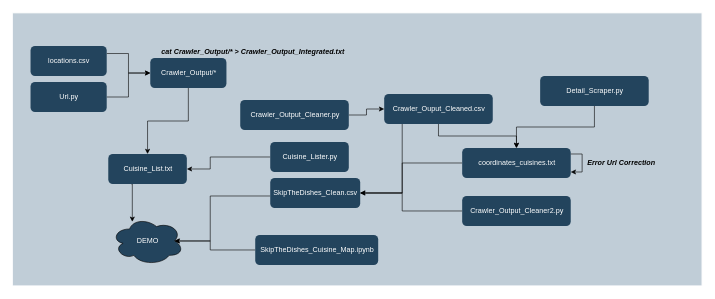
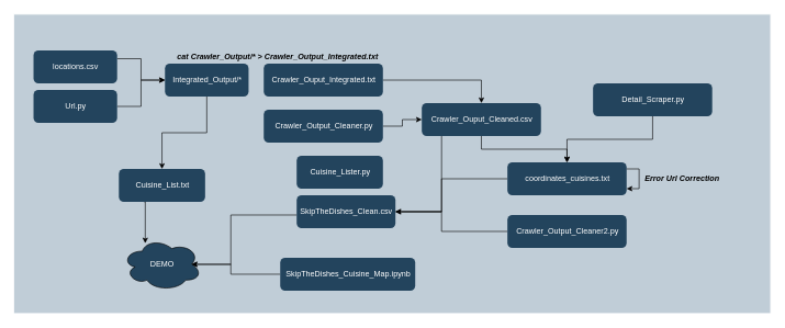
  <mxCell id="0" />
  <mxCell id="1" parent="0" />
  <mxCell id="2" value="" style="strokeColor=#FFFFFF;fillColor=#BAC8D3;fontSize=18;strokeWidth=2;fontFamily=Helvetica;html=1;opacity=90;" parent="1" vertex="1"><mxGeometry x="20" y="20.5" width="1150" height="455.5" as="geometry" /></mxCell>
  <mxCell id="3" style="edgeStyle=orthogonalEdgeStyle;rounded=0;orthogonalLoop=1;jettySize=auto;html=1;exitX=1;exitY=0.25;exitDx=0;exitDy=0;" parent="1" source="4" target="8" edge="1"><mxGeometry relative="1" as="geometry" /></mxCell>
  <mxCell id="4" value="&lt;font color=&quot;#ffffff&quot;&gt;locations.csv&lt;/font&gt;" style="rounded=1;fillColor=#23445D;strokeColor=none;strokeWidth=2;fontFamily=Helvetica;html=1;gradientColor=none;" parent="1" vertex="1"><mxGeometry x="50.395" y="76" width="127" height="50" as="geometry" /></mxCell>
  <mxCell id="5" style="edgeStyle=orthogonalEdgeStyle;rounded=0;orthogonalLoop=1;jettySize=auto;html=1;entryX=0;entryY=0.5;entryDx=0;entryDy=0;" parent="1" source="6" target="8" edge="1"><mxGeometry relative="1" as="geometry" /></mxCell>
  <mxCell id="6" value="&lt;font color=&quot;#ffffff&quot;&gt;Url.py&lt;/font&gt;" style="rounded=1;fillColor=#23445D;strokeColor=none;strokeWidth=2;fontFamily=Helvetica;html=1;gradientColor=none;" parent="1" vertex="1"><mxGeometry x="50.395" y="136" width="127" height="50" as="geometry" /></mxCell>
  <mxCell id="7" value="" style="edgeStyle=orthogonalEdgeStyle;rounded=0;orthogonalLoop=1;jettySize=auto;html=1;" parent="1" source="8" target="28" edge="1"><mxGeometry relative="1" as="geometry" /></mxCell>
- <mxCell id="8" value="&lt;font color=&quot;#ffffff&quot;&gt;Crawler_Output/*&lt;br&gt;&lt;/font&gt;" style="rounded=1;fillColor=#23445D;strokeColor=none;strokeWidth=2;fontFamily=Helvetica;html=1;gradientColor=none;" parent="1" vertex="1"><mxGeometry x="250" y="96" width="127" height="50" as="geometry" /></mxCell>
+ <mxCell id="8" value="&lt;font color=&quot;#ffffff&quot;&gt;Integrated_Output/*&lt;br&gt;&lt;/font&gt;" style="rounded=1;fillColor=#23445D;strokeColor=none;strokeWidth=2;fontFamily=Helvetica;html=1;gradientColor=none;" parent="1" vertex="1"><mxGeometry x="250" y="96" width="127" height="50" as="geometry" /></mxCell>
+ <mxCell id="9" value="" style="edgeStyle=orthogonalEdgeStyle;rounded=0;orthogonalLoop=1;jettySize=auto;html=1;" parent="1" source="10" target="13" edge="1"><mxGeometry relative="1" as="geometry" /></mxCell>
+ <mxCell id="10" value="&lt;font color=&quot;#ffffff&quot;&gt;Crawler_Ouput_Integrated.txt&lt;br&gt;&lt;/font&gt;" style="rounded=1;fillColor=#23445D;strokeColor=none;strokeWidth=2;fontFamily=Helvetica;html=1;gradientColor=none;" parent="1" vertex="1"><mxGeometry x="400" y="96" width="181" height="50" as="geometry" /></mxCell>
  <mxCell id="11" style="edgeStyle=orthogonalEdgeStyle;rounded=0;orthogonalLoop=1;jettySize=auto;html=1;exitX=0.166;exitY=1;exitDx=0;exitDy=0;exitPerimeter=0;" parent="1" source="13" edge="1"><mxGeometry relative="1" as="geometry"><mxPoint x="734.5" y="176" as="sourcePoint" /><mxPoint x="580" y="321" as="targetPoint" /><Array as="points"><mxPoint x="670" y="321" /></Array></mxGeometry></mxCell>
  <mxCell id="12" style="edgeStyle=orthogonalEdgeStyle;rounded=0;orthogonalLoop=1;jettySize=auto;html=1;" parent="1" source="13" target="15" edge="1"><mxGeometry relative="1" as="geometry" /></mxCell>
  <mxCell id="13" value="&lt;font color=&quot;#ffffff&quot;&gt;Crawler_Ouput_Cleaned.csv&lt;br&gt;&lt;/font&gt;" style="rounded=1;fillColor=#23445D;strokeColor=none;strokeWidth=2;fontFamily=Helvetica;html=1;gradientColor=none;" parent="1" vertex="1"><mxGeometry x="640" y="156" width="181" height="50" as="geometry" /></mxCell>
  <mxCell id="14" style="edgeStyle=orthogonalEdgeStyle;rounded=0;orthogonalLoop=1;jettySize=auto;html=1;entryX=1;entryY=0.5;entryDx=0;entryDy=0;" parent="1" source="15" target="24" edge="1"><mxGeometry relative="1" as="geometry"><Array as="points"><mxPoint x="670" y="271" /><mxPoint x="670" y="321" /></Array></mxGeometry></mxCell>
  <mxCell id="15" value="&lt;font color=&quot;#ffffff&quot;&gt;coordinates_cuisines.txt&lt;br&gt;&lt;/font&gt;" style="rounded=1;fillColor=#23445D;strokeColor=none;strokeWidth=2;fontFamily=Helvetica;html=1;gradientColor=none;" parent="1" vertex="1"><mxGeometry x="770" y="246" width="181" height="50" as="geometry" /></mxCell>
  <mxCell id="16" value="&lt;b&gt;&lt;i&gt;cat Crawler_Output/* &amp;gt; Crawler_Output_Integrated.txt&lt;/i&gt;&lt;/b&gt;" style="text;html=1;align=center;verticalAlign=middle;resizable=0;points=[];autosize=1;" parent="1" vertex="1"><mxGeometry x="261" y="76" width="320" height="20" as="geometry" /></mxCell>
  <mxCell id="17" style="edgeStyle=orthogonalEdgeStyle;rounded=0;orthogonalLoop=1;jettySize=auto;html=1;entryX=0;entryY=0.5;entryDx=0;entryDy=0;" parent="1" source="18" target="13" edge="1"><mxGeometry relative="1" as="geometry" /></mxCell>
  <mxCell id="18" value="&lt;font color=&quot;#ffffff&quot;&gt;Crawler_Output_Cleaner.py&lt;br&gt;&lt;/font&gt;" style="rounded=1;fillColor=#23445D;strokeColor=none;strokeWidth=2;fontFamily=Helvetica;html=1;gradientColor=none;" parent="1" vertex="1"><mxGeometry x="400" y="166" width="181" height="50" as="geometry" /></mxCell>
  <mxCell id="19" style="edgeStyle=orthogonalEdgeStyle;rounded=0;orthogonalLoop=1;jettySize=auto;html=1;entryX=0.5;entryY=0;entryDx=0;entryDy=0;" parent="1" source="20" target="15" edge="1"><mxGeometry relative="1" as="geometry" /></mxCell>
  <mxCell id="20" value="&lt;font color=&quot;#ffffff&quot;&gt;Detail_Scraper.py&lt;br&gt;&lt;/font&gt;" style="rounded=1;fillColor=#23445D;strokeColor=none;strokeWidth=2;fontFamily=Helvetica;html=1;gradientColor=none;" parent="1" vertex="1"><mxGeometry x="900" y="126" width="181" height="50" as="geometry" /></mxCell>
  <mxCell id="21" style="edgeStyle=orthogonalEdgeStyle;rounded=0;orthogonalLoop=1;jettySize=auto;html=1;entryX=1;entryY=0.5;entryDx=0;entryDy=0;" parent="1" source="22" target="24" edge="1"><mxGeometry relative="1" as="geometry"><Array as="points"><mxPoint x="670" y="351" /><mxPoint x="670" y="321" /></Array></mxGeometry></mxCell>
  <mxCell id="22" value="&lt;font color=&quot;#ffffff&quot;&gt;Crawler_Output_Cleaner2.py&lt;br&gt;&lt;/font&gt;" style="rounded=1;fillColor=#23445D;strokeColor=none;strokeWidth=2;fontFamily=Helvetica;html=1;gradientColor=none;" parent="1" vertex="1"><mxGeometry x="770" y="326" width="181" height="50" as="geometry" /></mxCell>
  <mxCell id="23" style="edgeStyle=orthogonalEdgeStyle;rounded=0;orthogonalLoop=1;jettySize=auto;html=1;entryX=0.875;entryY=0.5;entryDx=0;entryDy=0;entryPerimeter=0;" parent="1" source="24" target="31" edge="1"><mxGeometry relative="1" as="geometry"><Array as="points"><mxPoint x="350" y="326" /><mxPoint x="350" y="401" /></Array></mxGeometry></mxCell>
  <mxCell id="24" value="&lt;font color=&quot;#ffffff&quot;&gt;SkipTheDishes_Clean.csv&lt;br&gt;&lt;/font&gt;" style="rounded=1;fillColor=#23445D;strokeColor=none;strokeWidth=2;fontFamily=Helvetica;html=1;gradientColor=none;" parent="1" vertex="1"><mxGeometry x="450" y="296" width="150" height="50" as="geometry" /></mxCell>
- <mxCell id="25" value="" style="edgeStyle=orthogonalEdgeStyle;rounded=0;orthogonalLoop=1;jettySize=auto;html=1;" parent="1" source="26" target="28" edge="1"><mxGeometry relative="1" as="geometry"><Array as="points"><mxPoint x="350" y="261" /><mxPoint x="350" y="281" /></Array></mxGeometry></mxCell>
  <mxCell id="26" value="&lt;font color=&quot;#ffffff&quot;&gt;Cuisine_Lister.py&lt;br&gt;&lt;/font&gt;" style="rounded=1;fillColor=#23445D;strokeColor=none;strokeWidth=2;fontFamily=Helvetica;html=1;gradientColor=none;" parent="1" vertex="1"><mxGeometry x="450" y="236" width="131" height="50" as="geometry" /></mxCell>
  <mxCell id="27" style="edgeStyle=orthogonalEdgeStyle;rounded=0;orthogonalLoop=1;jettySize=auto;html=1;entryX=0.513;entryY=0.1;entryDx=0;entryDy=0;entryPerimeter=0;" parent="1" edge="1"><mxGeometry relative="1" as="geometry"><mxPoint x="218.5" y="306" as="sourcePoint" /><mxPoint x="220.06" y="369" as="targetPoint" /><Array as="points"><mxPoint x="220" y="306" /></Array></mxGeometry></mxCell>
  <mxCell id="28" value="&lt;font color=&quot;#ffffff&quot;&gt;Cuisine_List.txt&lt;br&gt;&lt;/font&gt;" style="rounded=1;fillColor=#23445D;strokeColor=none;strokeWidth=2;fontFamily=Helvetica;html=1;gradientColor=none;" parent="1" vertex="1"><mxGeometry x="180" y="256" width="131" height="50" as="geometry" /></mxCell>
  <mxCell id="29" style="edgeStyle=orthogonalEdgeStyle;rounded=0;orthogonalLoop=1;jettySize=auto;html=1;entryX=0.875;entryY=0.5;entryDx=0;entryDy=0;entryPerimeter=0;" parent="1" source="30" target="31" edge="1"><mxGeometry relative="1" as="geometry"><Array as="points"><mxPoint x="350" y="416" /><mxPoint x="350" y="401" /></Array></mxGeometry></mxCell>
  <mxCell id="30" value="&lt;font color=&quot;#ffffff&quot;&gt;SkipTheDishes_Cuisine_Map.ipynb&lt;br&gt;&lt;/font&gt;" style="rounded=1;fillColor=#23445D;strokeColor=none;strokeWidth=2;fontFamily=Helvetica;html=1;gradientColor=none;" parent="1" vertex="1"><mxGeometry x="425" y="391" width="205" height="50" as="geometry" /></mxCell>
  <mxCell id="31" value="&lt;font color=&quot;#ffffff&quot;&gt;DEMO&lt;/font&gt;" style="ellipse;shape=cloud;whiteSpace=wrap;html=1;fillColor=#23445D;" parent="1" vertex="1"><mxGeometry x="185.5" y="361" width="120" height="80" as="geometry" /></mxCell>
  <mxCell id="32" style="edgeStyle=orthogonalEdgeStyle;rounded=0;orthogonalLoop=1;jettySize=auto;html=1;" parent="1" source="15" target="15" edge="1"><mxGeometry relative="1" as="geometry"><Array as="points"><mxPoint x="970" y="256" /></Array></mxGeometry></mxCell>
  <mxCell id="33" value="&lt;b&gt;&lt;i&gt;Error Url Correction&lt;/i&gt;&lt;/b&gt;" style="text;html=1;align=center;verticalAlign=middle;resizable=0;points=[];autosize=1;" parent="1" vertex="1"><mxGeometry x="970" y="261" width="130" height="20" as="geometry" /></mxCell>
